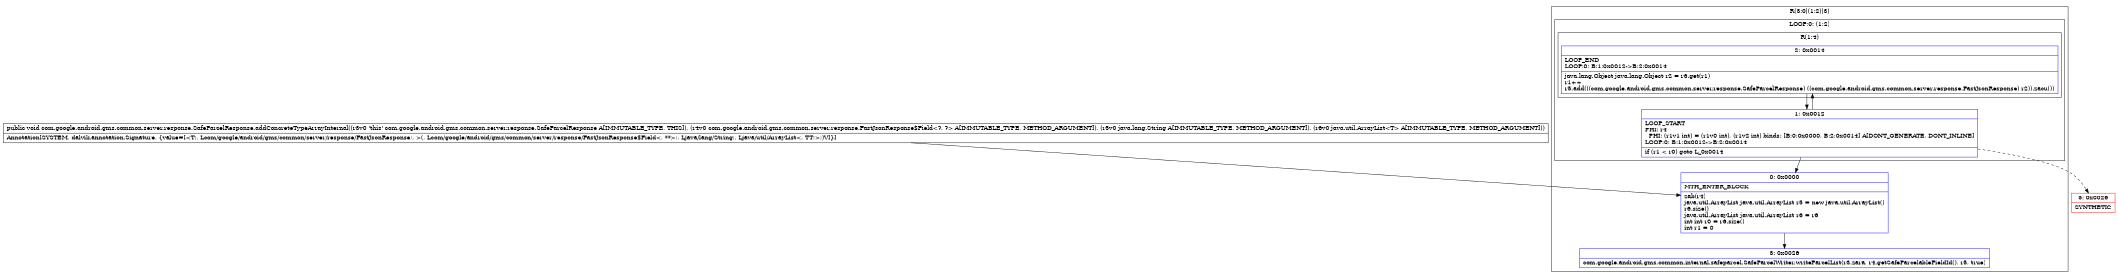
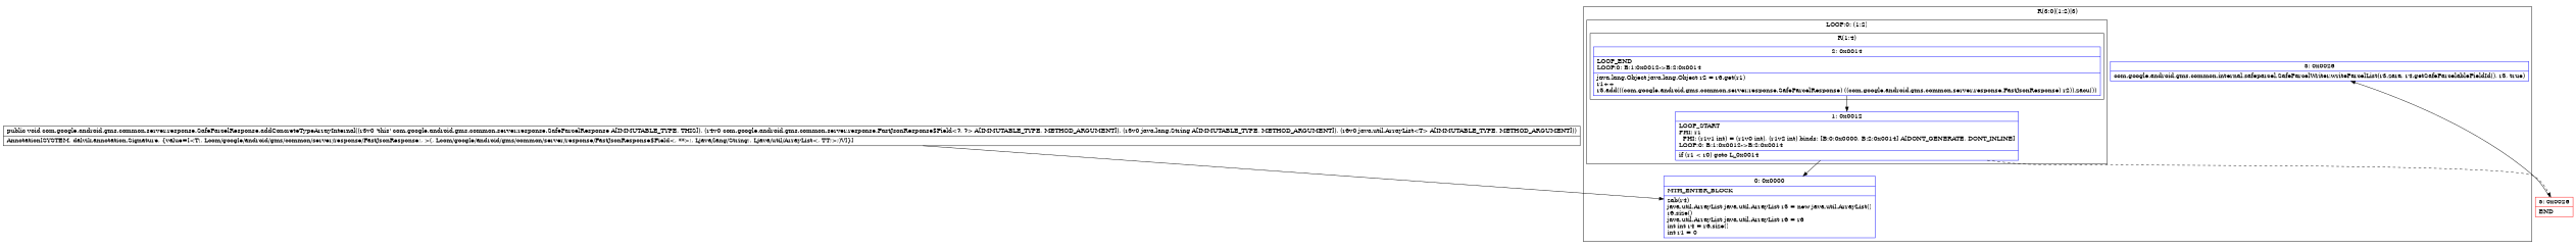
  digraph {
    node [color=blue shape=record]
    n1 [label="{2\:\ 0x0014|LOOP_END\lLOOP:0: B:1:0x0012\-\>B:2:0x0014\l|java.lang.Object java.lang.Object r2 = r6.get(r1)\lr1++\lr5.add(((com.google.android.gms.common.server.response.SafeParcelResponse) ((com.google.android.gms.common.server.response.FastJsonResponse) r2)).zacu())\l}"]
-   n2 [label="{1\:\ 0x0012|LOOP_START\lPHI: r4 \l  PHI: (r1v1 int) = (r1v0 int), (r1v2 int) binds: [B:0:0x0000, B:2:0x0014] A[DONT_GENERATE, DONT_INLINE]\lLOOP:0: B:1:0x0012\-\>B:2:0x0014\l|if (r1 \< r0) goto L_0x0014\l}"]
-   n3 [label="{0\:\ 0x0000|MTH_ENTER_BLOCK\l|zab(r4)\ljava.util.ArrayList java.util.ArrayList r5 = new java.util.ArrayList()\lr6.size()\ljava.util.ArrayList java.util.ArrayList r6 = r6\lint int r0 = r6.size()\lint r1 = 0\l}"]
+   n2 [label="{1\:\ 0x0012|LOOP_START\lPHI: r1 \l  PHI: (r1v1 int) = (r1v0 int), (r1v2 int) binds: [B:0:0x0000, B:2:0x0014] A[DONT_GENERATE, DONT_INLINE]\lLOOP:0: B:1:0x0012\-\>B:2:0x0014\l|if (r1 \< r0) goto L_0x0014\l}"]
+   n3 [label="{0\:\ 0x0000|MTH_ENTER_BLOCK\l|zab(r4)\ljava.util.ArrayList java.util.ArrayList r5 = new java.util.ArrayList()\lr6.size()\ljava.util.ArrayList java.util.ArrayList r6 = r6\lint int r4 = r6.size()\lint r1 = 0\l}"]
    n4 [label="{3\:\ 0x0026|com.google.android.gms.common.internal.safeparcel.SafeParcelWriter.writeParcelList(r3.zara, r4.getSafeParcelableFieldId(), r5, true)\l}"]
-   n5 [color=red label="{5\:\ 0x0026|SYNTHETIC\l}"]
+   n5 [color=red label="{5\:\ 0x0026|END\l}"]
    n6 [label="{public void com.google.android.gms.common.server.response.SafeParcelResponse.addConcreteTypeArrayInternal((r3v0 'this' com.google.android.gms.common.server.response.SafeParcelResponse A[IMMUTABLE_TYPE, THIS]), (r4v0 com.google.android.gms.common.server.response.FastJsonResponse$Field\<?, ?\> A[IMMUTABLE_TYPE, METHOD_ARGUMENT]), (r5v0 java.lang.String A[IMMUTABLE_TYPE, METHOD_ARGUMENT]), (r6v0 java.util.ArrayList\<T\> A[IMMUTABLE_TYPE, METHOD_ARGUMENT]))  | Annotation[SYSTEM, dalvik.annotation.Signature, \{value=[\<T:, Lcom\/google\/android\/gms\/common\/server\/response\/FastJsonResponse;, \>(, Lcom\/google\/android\/gms\/common\/server\/response\/FastJsonResponse$Field\<, **\>;, Ljava\/lang\/String;, Ljava\/util\/ArrayList\<, TT;\>;)V]\}]\l}" color=""]
    subgraph cluster_1 {
      label="R(3:0|(1:2)|3)"
      n3
      n4
      subgraph cluster_2 {
        label="LOOP:0: (1:2)"
        n2
        subgraph cluster_3 {
          label="R(1:4)"
          n1
        }
      }
    }
    n1 -> n2
-   n2 -> n1
    n2 -> n3
    n2 -> n5 [style=dashed]
-   n3 -> n4
+   n5 -> n4
    n6 -> n3
  }
